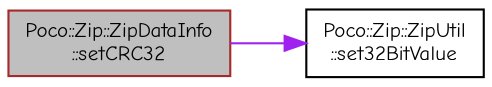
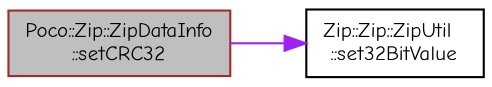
  digraph {
    rankdir=LR
    fontname="Comic Neue"
    node [fontname="Comic Neue" fontsize=10 shape=record style=filled]
    n1 [color=brown fillcolor=grey75 fontcolor=black height=0.2 label="Poco::Zip::ZipDataInfo\l::setCRC32" width=0.4]
-   n2 [color=black fillcolor=white height=0.2 label="Poco::Zip::ZipUtil\l::set32BitValue" width=0.4]
+   n2 [color=black fillcolor=white height=0.2 label="Zip::Zip::ZipUtil\l::set32BitValue" width=0.4]
    n1 -> n2 [color=purple fontname="Comic Neue" fontsize=10 labelfontname=Helvetica labelfontsize=10 style=solid arrowhead=normal]
  }
